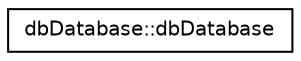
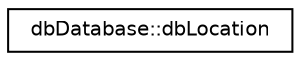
  digraph {
    rankdir=LR
-   n1 [color=black fillcolor=white fontname=Helvetica fontsize=10 height=0.2 label="dbDatabase::dbDatabase" shape=record style=filled width=0.4]
+   n1 [color=black fillcolor=white fontname=Helvetica fontsize=10 height=0.2 label="dbDatabase::dbLocation" shape=record style=filled width=0.4]
  }
